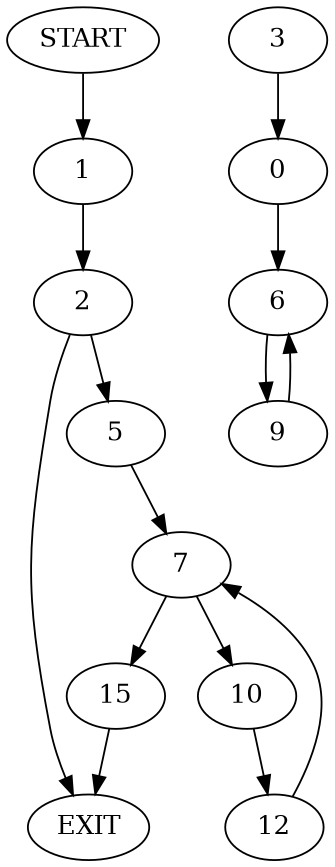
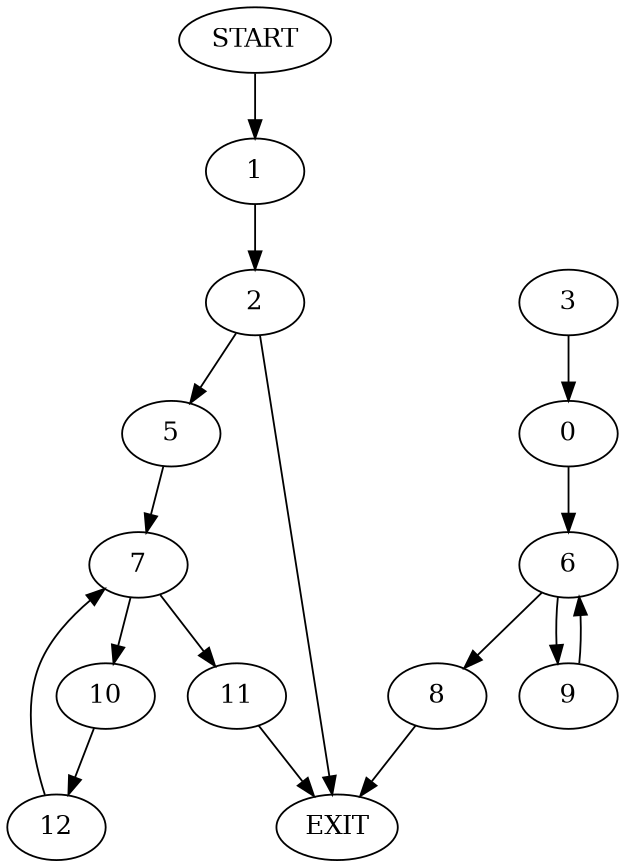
  digraph {
    n1 [label=START]
    1
    2
    n4 [label=EXIT]
    5
    n6 [label=0]
    3
    6
    7
+   8
    9
    10
-   11 [label=15]
+   11
    12
    n1 -> 1
    1 -> 2
    2 -> n4
    2 -> 5
    5 -> 7
    n6 -> 6
    3 -> n6
+   6 -> 8
    6 -> 9
    7 -> 10
    7 -> 11
+   8 -> n4
    9 -> 6
    10 -> 12
    11 -> n4
    12 -> 7
  }
